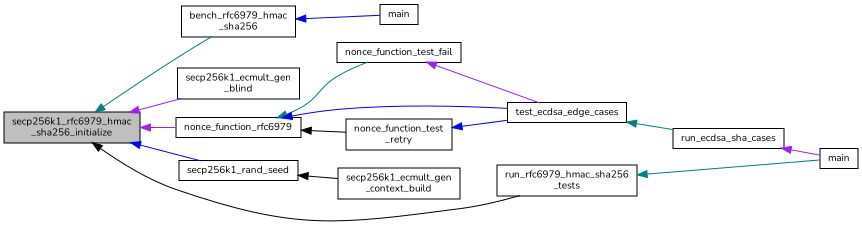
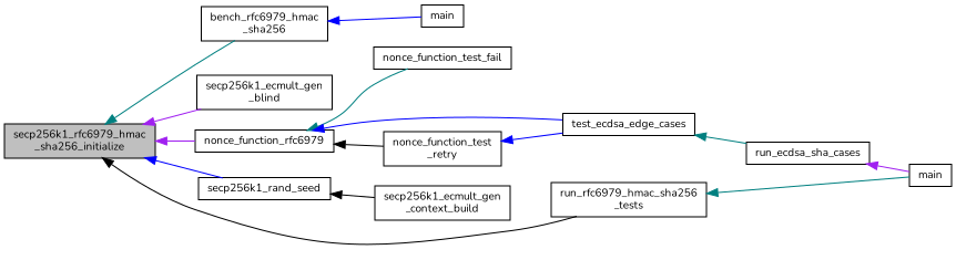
  digraph {
    fontname=Nunito
    rankdir=LR
    node [color=black fillcolor=white fontname=Nunito fontsize=10 shape=record style=filled]
    edge [color=teal dir=back fontname=Nunito fontsize=10 labelfontname=Helvetica labelfontsize=10 style=solid]
    n1 [fillcolor=grey75 fontcolor=black height=0.2 label="secp256k1_rfc6979_hmac\l_sha256_initialize" width=0.4]
    n2 [height=0.2 label="bench_rfc6979_hmac\l_sha256" width=0.4]
    n3 [height=0.2 label="secp256k1_ecmult_gen\l_blind" width=0.4]
    n4 [height=0.2 label=nonce_function_rfc6979 width=0.4]
    n5 [height=0.2 label=secp256k1_rand_seed width=0.4]
    n6 [height=0.2 label="run_rfc6979_hmac_sha256\l_tests" width=0.4]
    n7 [height=0.2 label=main width=0.4]
    n8 [height=0.2 label=nonce_function_test_fail width=0.4]
    n9 [height=0.2 label=test_ecdsa_edge_cases width=0.4]
    n10 [height=0.2 label="nonce_function_test\l_retry" width=0.4]
    n11 [height=0.2 label="secp256k1_ecmult_gen\l_context_build" width=0.4]
    n12 [height=0.2 label=main width=0.4]
    n13 [height=0.2 label=run_ecdsa_sha_cases width=0.4]
    n1 -> n2
    n1 -> n3 [color=purple]
    n1 -> n4 [color=purple]
    n1 -> n5 [color=blue]
    n1 -> n6 [color=black]
    n2 -> n7 [color=blue]
    n4 -> n8
    n4 -> n9 [color=blue]
    n4 -> n10 [color=black]
    n5 -> n11 [color=black]
    n6 -> n12
-   n8 -> n9 [color=purple]
    n9 -> n13
    n10 -> n9 [color=blue]
    n13 -> n12 [color=purple]
  }
